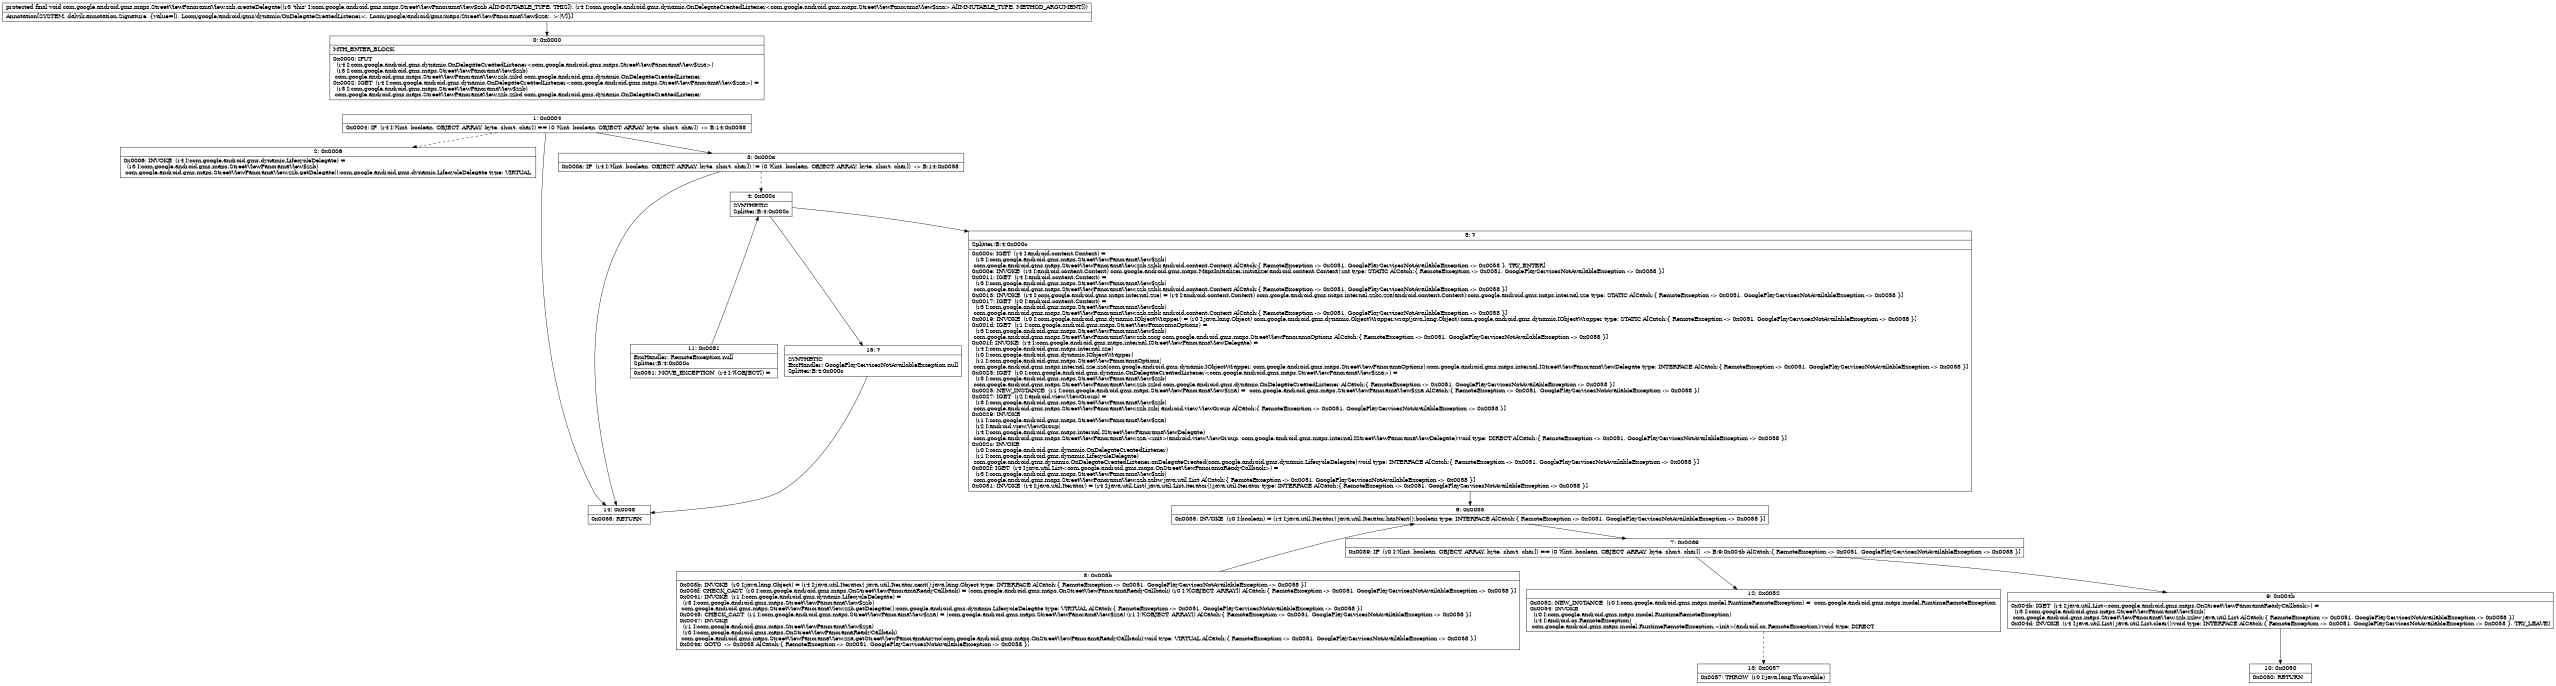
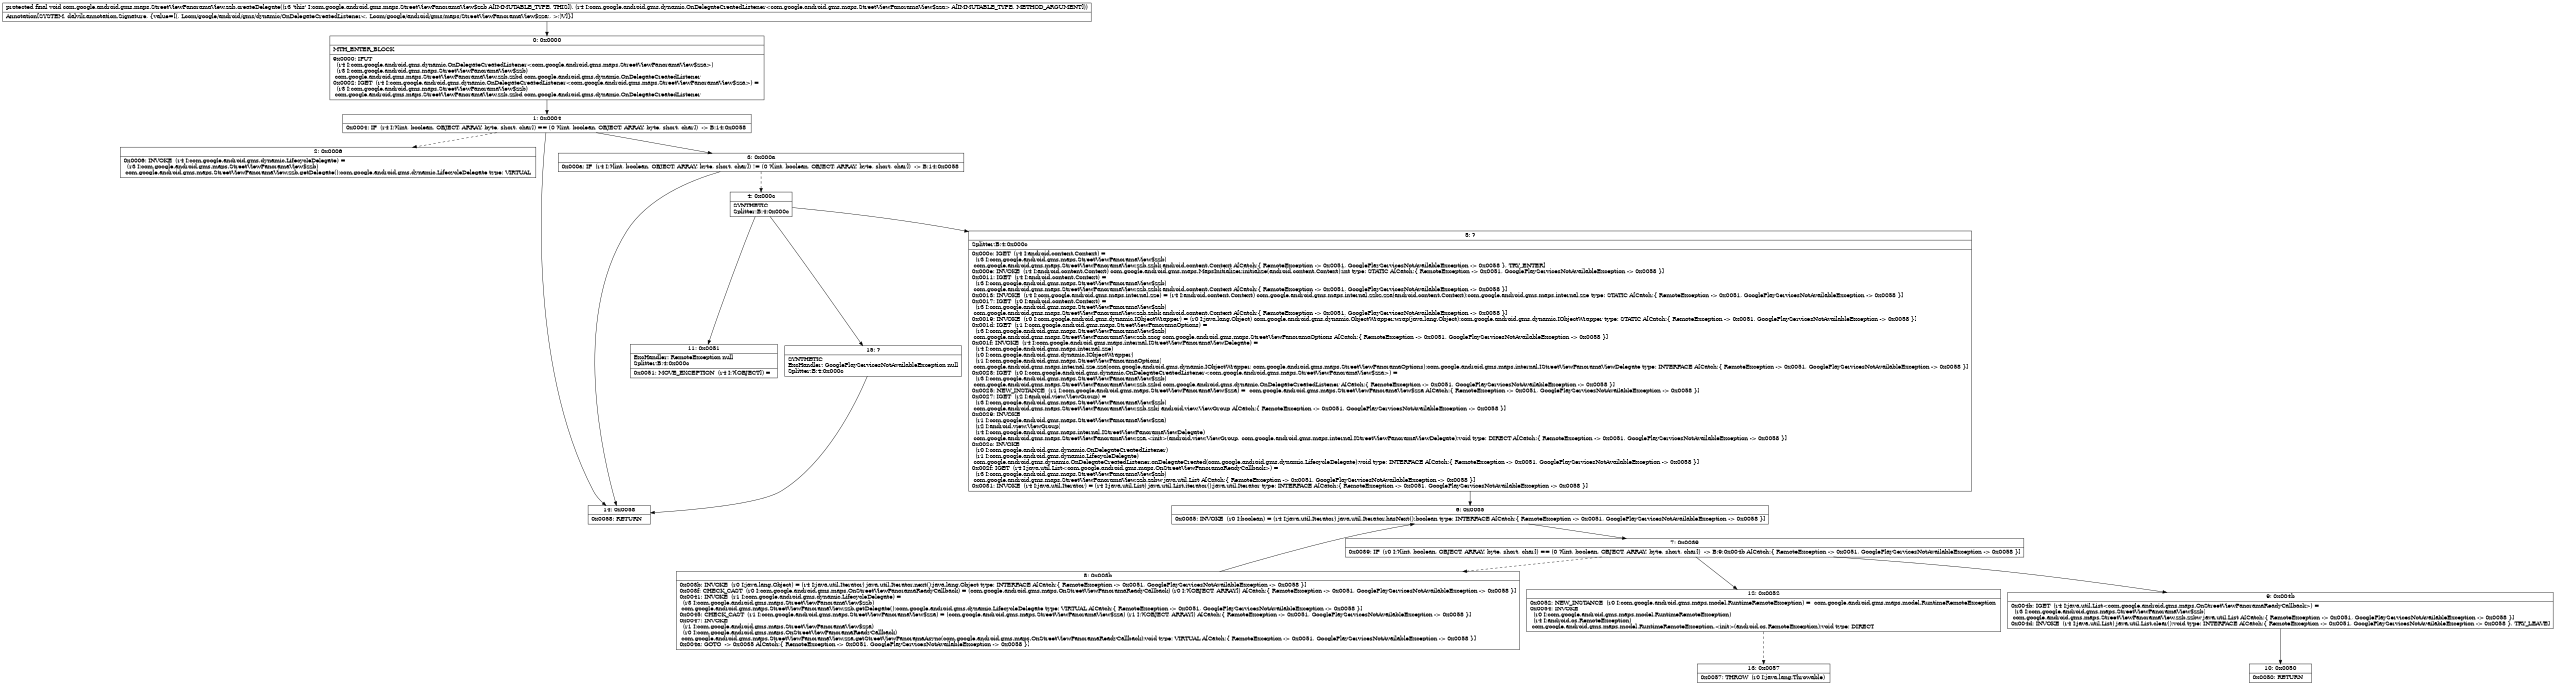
  digraph {
    node [shape=record]
-   n1 [label="{0\:\ 0x0000|MTH_ENTER_BLOCK\l|0x0000: IPUT  \l  (r4 I:com.google.android.gms.dynamic.OnDelegateCreatedListener\<com.google.android.gms.maps.StreetViewPanoramaView$zza\>)\l  (r3 I:com.google.android.gms.maps.StreetViewPanoramaView$zzb)\l com.google.android.gms.maps.StreetViewPanoramaView.zzb.zzbd com.google.android.gms.dynamic.OnDelegateCreatedListener \l0x0002: IGET  (r4 I:com.google.android.gms.dynamic.OnDelegateCreatedListener\<com.google.android.gms.maps.StreetViewPanoramaView$zza\>) = \l  (r3 I:com.google.android.gms.maps.StreetViewPanoramaView$zzb)\l com.google.android.gms.maps.StreetViewPanoramaView.zzb.zzbd com.google.android.gms.dynamic.OnDelegateCreatedListener \l}"]
+   n1 [label="{0\:\ 0x0000|MTH_ENTER_BLOCK\l|9x0000: IPUT  \l  (r4 I:com.google.android.gms.dynamic.OnDelegateCreatedListener\<com.google.android.gms.maps.StreetViewPanoramaView$zza\>)\l  (r3 I:com.google.android.gms.maps.StreetViewPanoramaView$zzb)\l com.google.android.gms.maps.StreetViewPanoramaView.zzb.zzbd com.google.android.gms.dynamic.OnDelegateCreatedListener \l0x0002: IGET  (r4 I:com.google.android.gms.dynamic.OnDelegateCreatedListener\<com.google.android.gms.maps.StreetViewPanoramaView$zza\>) = \l  (r3 I:com.google.android.gms.maps.StreetViewPanoramaView$zzb)\l com.google.android.gms.maps.StreetViewPanoramaView.zzb.zzbd com.google.android.gms.dynamic.OnDelegateCreatedListener \l}"]
    n2 [label="{1\:\ 0x0004|0x0004: IF  (r4 I:?[int, boolean, OBJECT, ARRAY, byte, short, char]) == (0 ?[int, boolean, OBJECT, ARRAY, byte, short, char])  \-\> B:14:0x0058 \l}"]
    n3 [label="{2\:\ 0x0006|0x0006: INVOKE  (r4 I:com.google.android.gms.dynamic.LifecycleDelegate) = \l  (r3 I:com.google.android.gms.maps.StreetViewPanoramaView$zzb)\l com.google.android.gms.maps.StreetViewPanoramaView.zzb.getDelegate():com.google.android.gms.dynamic.LifecycleDelegate type: VIRTUAL \l}"]
    n4 [label="{14\:\ 0x0058|0x0058: RETURN   \l}"]
    n5 [label="{3\:\ 0x000a|0x000a: IF  (r4 I:?[int, boolean, OBJECT, ARRAY, byte, short, char]) != (0 ?[int, boolean, OBJECT, ARRAY, byte, short, char])  \-\> B:14:0x0058 \l}"]
    n6 [label="{4\:\ 0x000c|SYNTHETIC\lSplitter:B:4:0x000c\l}"]
    n7 [label="{5\:\ ?|Splitter:B:4:0x000c\l|0x000c: IGET  (r4 I:android.content.Context) = \l  (r3 I:com.google.android.gms.maps.StreetViewPanoramaView$zzb)\l com.google.android.gms.maps.StreetViewPanoramaView.zzb.zzbk android.content.Context A[Catch:\{ RemoteException \-\> 0x0051, GooglePlayServicesNotAvailableException \-\> 0x0058 \}, TRY_ENTER]\l0x000e: INVOKE  (r4 I:android.content.Context) com.google.android.gms.maps.MapsInitializer.initialize(android.content.Context):int type: STATIC A[Catch:\{ RemoteException \-\> 0x0051, GooglePlayServicesNotAvailableException \-\> 0x0058 \}]\l0x0011: IGET  (r4 I:android.content.Context) = \l  (r3 I:com.google.android.gms.maps.StreetViewPanoramaView$zzb)\l com.google.android.gms.maps.StreetViewPanoramaView.zzb.zzbk android.content.Context A[Catch:\{ RemoteException \-\> 0x0051, GooglePlayServicesNotAvailableException \-\> 0x0058 \}]\l0x0013: INVOKE  (r4 I:com.google.android.gms.maps.internal.zze) = (r4 I:android.content.Context) com.google.android.gms.maps.internal.zzbz.zza(android.content.Context):com.google.android.gms.maps.internal.zze type: STATIC A[Catch:\{ RemoteException \-\> 0x0051, GooglePlayServicesNotAvailableException \-\> 0x0058 \}]\l0x0017: IGET  (r0 I:android.content.Context) = \l  (r3 I:com.google.android.gms.maps.StreetViewPanoramaView$zzb)\l com.google.android.gms.maps.StreetViewPanoramaView.zzb.zzbk android.content.Context A[Catch:\{ RemoteException \-\> 0x0051, GooglePlayServicesNotAvailableException \-\> 0x0058 \}]\l0x0019: INVOKE  (r0 I:com.google.android.gms.dynamic.IObjectWrapper) = (r0 I:java.lang.Object) com.google.android.gms.dynamic.ObjectWrapper.wrap(java.lang.Object):com.google.android.gms.dynamic.IObjectWrapper type: STATIC A[Catch:\{ RemoteException \-\> 0x0051, GooglePlayServicesNotAvailableException \-\> 0x0058 \}]\l0x001d: IGET  (r1 I:com.google.android.gms.maps.StreetViewPanoramaOptions) = \l  (r3 I:com.google.android.gms.maps.StreetViewPanoramaView$zzb)\l com.google.android.gms.maps.StreetViewPanoramaView.zzb.zzcg com.google.android.gms.maps.StreetViewPanoramaOptions A[Catch:\{ RemoteException \-\> 0x0051, GooglePlayServicesNotAvailableException \-\> 0x0058 \}]\l0x001f: INVOKE  (r4 I:com.google.android.gms.maps.internal.IStreetViewPanoramaViewDelegate) = \l  (r4 I:com.google.android.gms.maps.internal.zze)\l  (r0 I:com.google.android.gms.dynamic.IObjectWrapper)\l  (r1 I:com.google.android.gms.maps.StreetViewPanoramaOptions)\l com.google.android.gms.maps.internal.zze.zza(com.google.android.gms.dynamic.IObjectWrapper, com.google.android.gms.maps.StreetViewPanoramaOptions):com.google.android.gms.maps.internal.IStreetViewPanoramaViewDelegate type: INTERFACE A[Catch:\{ RemoteException \-\> 0x0051, GooglePlayServicesNotAvailableException \-\> 0x0058 \}]\l0x0023: IGET  (r0 I:com.google.android.gms.dynamic.OnDelegateCreatedListener\<com.google.android.gms.maps.StreetViewPanoramaView$zza\>) = \l  (r3 I:com.google.android.gms.maps.StreetViewPanoramaView$zzb)\l com.google.android.gms.maps.StreetViewPanoramaView.zzb.zzbd com.google.android.gms.dynamic.OnDelegateCreatedListener A[Catch:\{ RemoteException \-\> 0x0051, GooglePlayServicesNotAvailableException \-\> 0x0058 \}]\l0x0025: NEW_INSTANCE  (r1 I:com.google.android.gms.maps.StreetViewPanoramaView$zza) =  com.google.android.gms.maps.StreetViewPanoramaView$zza A[Catch:\{ RemoteException \-\> 0x0051, GooglePlayServicesNotAvailableException \-\> 0x0058 \}]\l0x0027: IGET  (r2 I:android.view.ViewGroup) = \l  (r3 I:com.google.android.gms.maps.StreetViewPanoramaView$zzb)\l com.google.android.gms.maps.StreetViewPanoramaView.zzb.zzbj android.view.ViewGroup A[Catch:\{ RemoteException \-\> 0x0051, GooglePlayServicesNotAvailableException \-\> 0x0058 \}]\l0x0029: INVOKE  \l  (r1 I:com.google.android.gms.maps.StreetViewPanoramaView$zza)\l  (r2 I:android.view.ViewGroup)\l  (r4 I:com.google.android.gms.maps.internal.IStreetViewPanoramaViewDelegate)\l com.google.android.gms.maps.StreetViewPanoramaView.zza.\<init\>(android.view.ViewGroup, com.google.android.gms.maps.internal.IStreetViewPanoramaViewDelegate):void type: DIRECT A[Catch:\{ RemoteException \-\> 0x0051, GooglePlayServicesNotAvailableException \-\> 0x0058 \}]\l0x002c: INVOKE  \l  (r0 I:com.google.android.gms.dynamic.OnDelegateCreatedListener)\l  (r1 I:com.google.android.gms.dynamic.LifecycleDelegate)\l com.google.android.gms.dynamic.OnDelegateCreatedListener.onDelegateCreated(com.google.android.gms.dynamic.LifecycleDelegate):void type: INTERFACE A[Catch:\{ RemoteException \-\> 0x0051, GooglePlayServicesNotAvailableException \-\> 0x0058 \}]\l0x002f: IGET  (r4 I:java.util.List\<com.google.android.gms.maps.OnStreetViewPanoramaReadyCallback\>) = \l  (r3 I:com.google.android.gms.maps.StreetViewPanoramaView$zzb)\l com.google.android.gms.maps.StreetViewPanoramaView.zzb.zzbw java.util.List A[Catch:\{ RemoteException \-\> 0x0051, GooglePlayServicesNotAvailableException \-\> 0x0058 \}]\l0x0031: INVOKE  (r4 I:java.util.Iterator) = (r4 I:java.util.List) java.util.List.iterator():java.util.Iterator type: INTERFACE A[Catch:\{ RemoteException \-\> 0x0051, GooglePlayServicesNotAvailableException \-\> 0x0058 \}]\l}"]
    n8 [label="{11\:\ 0x0051|ExcHandler: RemoteException null\lSplitter:B:4:0x000c\l|0x0051: MOVE_EXCEPTION  (r4 I:?[OBJECT]) =  \l}"]
    n9 [label="{15\:\ ?|SYNTHETIC\lExcHandler: GooglePlayServicesNotAvailableException null\lSplitter:B:4:0x000c\l}"]
    n10 [label="{6\:\ 0x0035|0x0035: INVOKE  (r0 I:boolean) = (r4 I:java.util.Iterator) java.util.Iterator.hasNext():boolean type: INTERFACE A[Catch:\{ RemoteException \-\> 0x0051, GooglePlayServicesNotAvailableException \-\> 0x0058 \}]\l}"]
    n11 [label="{7\:\ 0x0039|0x0039: IF  (r0 I:?[int, boolean, OBJECT, ARRAY, byte, short, char]) == (0 ?[int, boolean, OBJECT, ARRAY, byte, short, char])  \-\> B:9:0x004b A[Catch:\{ RemoteException \-\> 0x0051, GooglePlayServicesNotAvailableException \-\> 0x0058 \}]\l}"]
    n12 [label="{8\:\ 0x003b|0x003b: INVOKE  (r0 I:java.lang.Object) = (r4 I:java.util.Iterator) java.util.Iterator.next():java.lang.Object type: INTERFACE A[Catch:\{ RemoteException \-\> 0x0051, GooglePlayServicesNotAvailableException \-\> 0x0058 \}]\l0x003f: CHECK_CAST  (r0 I:com.google.android.gms.maps.OnStreetViewPanoramaReadyCallback) = (com.google.android.gms.maps.OnStreetViewPanoramaReadyCallback) (r0 I:?[OBJECT, ARRAY]) A[Catch:\{ RemoteException \-\> 0x0051, GooglePlayServicesNotAvailableException \-\> 0x0058 \}]\l0x0041: INVOKE  (r1 I:com.google.android.gms.dynamic.LifecycleDelegate) = \l  (r3 I:com.google.android.gms.maps.StreetViewPanoramaView$zzb)\l com.google.android.gms.maps.StreetViewPanoramaView.zzb.getDelegate():com.google.android.gms.dynamic.LifecycleDelegate type: VIRTUAL A[Catch:\{ RemoteException \-\> 0x0051, GooglePlayServicesNotAvailableException \-\> 0x0058 \}]\l0x0045: CHECK_CAST  (r1 I:com.google.android.gms.maps.StreetViewPanoramaView$zza) = (com.google.android.gms.maps.StreetViewPanoramaView$zza) (r1 I:?[OBJECT, ARRAY]) A[Catch:\{ RemoteException \-\> 0x0051, GooglePlayServicesNotAvailableException \-\> 0x0058 \}]\l0x0047: INVOKE  \l  (r1 I:com.google.android.gms.maps.StreetViewPanoramaView$zza)\l  (r0 I:com.google.android.gms.maps.OnStreetViewPanoramaReadyCallback)\l com.google.android.gms.maps.StreetViewPanoramaView.zza.getStreetViewPanoramaAsync(com.google.android.gms.maps.OnStreetViewPanoramaReadyCallback):void type: VIRTUAL A[Catch:\{ RemoteException \-\> 0x0051, GooglePlayServicesNotAvailableException \-\> 0x0058 \}]\l0x004a: GOTO  \-\> 0x0035 A[Catch:\{ RemoteException \-\> 0x0051, GooglePlayServicesNotAvailableException \-\> 0x0058 \}]\l}"]
    n13 [label="{9\:\ 0x004b|0x004b: IGET  (r4 I:java.util.List\<com.google.android.gms.maps.OnStreetViewPanoramaReadyCallback\>) = \l  (r3 I:com.google.android.gms.maps.StreetViewPanoramaView$zzb)\l com.google.android.gms.maps.StreetViewPanoramaView.zzb.zzbw java.util.List A[Catch:\{ RemoteException \-\> 0x0051, GooglePlayServicesNotAvailableException \-\> 0x0058 \}]\l0x004d: INVOKE  (r4 I:java.util.List) java.util.List.clear():void type: INTERFACE A[Catch:\{ RemoteException \-\> 0x0051, GooglePlayServicesNotAvailableException \-\> 0x0058 \}, TRY_LEAVE]\l}"]
    n14 [label="{12\:\ 0x0052|0x0052: NEW_INSTANCE  (r0 I:com.google.android.gms.maps.model.RuntimeRemoteException) =  com.google.android.gms.maps.model.RuntimeRemoteException \l0x0054: INVOKE  \l  (r0 I:com.google.android.gms.maps.model.RuntimeRemoteException)\l  (r4 I:android.os.RemoteException)\l com.google.android.gms.maps.model.RuntimeRemoteException.\<init\>(android.os.RemoteException):void type: DIRECT \l}"]
    n15 [label="{10\:\ 0x0050|0x0050: RETURN   \l}"]
    n16 [label="{13\:\ 0x0057|0x0057: THROW  (r0 I:java.lang.Throwable) \l}"]
    n17 [label="{protected final void com.google.android.gms.maps.StreetViewPanoramaView.zzb.createDelegate((r3 'this' I:com.google.android.gms.maps.StreetViewPanoramaView$zzb A[IMMUTABLE_TYPE, THIS]), (r4 I:com.google.android.gms.dynamic.OnDelegateCreatedListener\<com.google.android.gms.maps.StreetViewPanoramaView$zza\> A[IMMUTABLE_TYPE, METHOD_ARGUMENT]))  | Annotation[SYSTEM, dalvik.annotation.Signature, \{value=[(, Lcom\/google\/android\/gms\/dynamic\/OnDelegateCreatedListener\<, Lcom\/google\/android\/gms\/maps\/StreetViewPanoramaView$zza;, \>;)V]\}]\l}"]
+   n1 -> n2
    n2 -> n3 [style=dashed]
    n2 -> n4
    n2 -> n5
    n5 -> n4
    n5 -> n6 [style=dashed]
    n6 -> n7
-   n8 -> n6
+   n6 -> n8
    n6 -> n9
    n7 -> n10
    n9 -> n4
    n10 -> n11
+   n11 -> n12 [style=dashed]
    n11 -> n13
    n11 -> n14
    n12 -> n10
    n13 -> n15
    n14 -> n16 [style=dashed]
    n17 -> n1
  }
